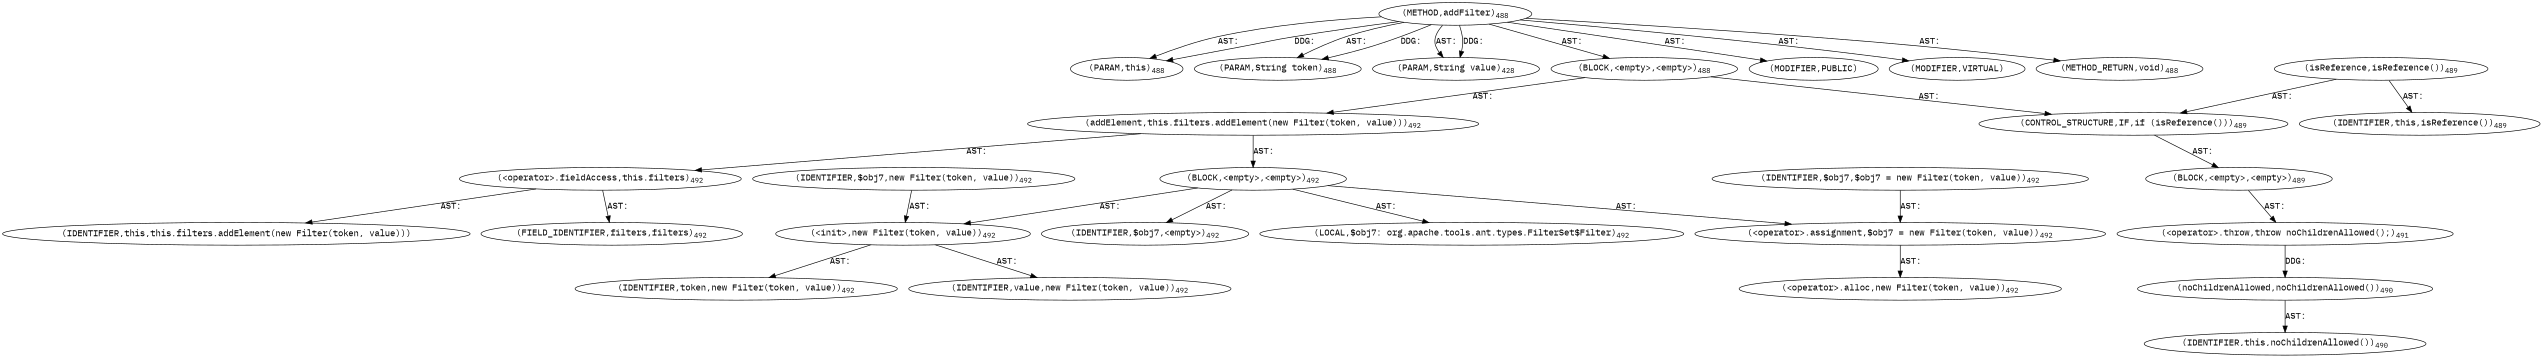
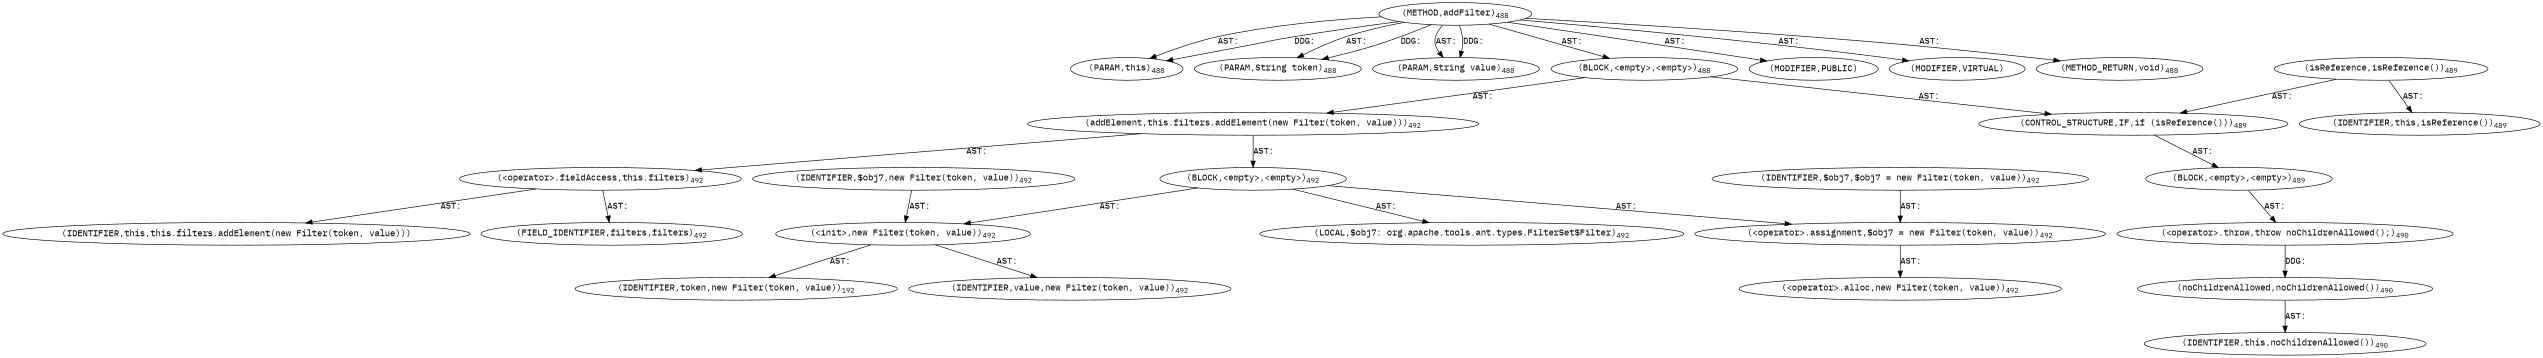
  digraph {
    fontname="IBM Plex Mono"
    node [fontname="IBM Plex Mono"]
    edge [fontname="IBM Plex Mono"]
    n1 [label=<(METHOD,addFilter)<SUB>488</SUB>>]
    n2 [label=<(PARAM,this)<SUB>488</SUB>>]
    n3 [label=<(PARAM,String token)<SUB>488</SUB>>]
-   n4 [label=<(PARAM,String value)<SUB>428</SUB>>]
+   n4 [label=<(PARAM,String value)<SUB>488</SUB>>]
    n5 [label=<(BLOCK,&lt;empty&gt;,&lt;empty&gt;)<SUB>488</SUB>>]
    n6 [label=<(MODIFIER,PUBLIC)>]
    n7 [label=<(MODIFIER,VIRTUAL)>]
    n8 [label=<(METHOD_RETURN,void)<SUB>488</SUB>>]
    n9 [label=<(CONTROL_STRUCTURE,IF,if (isReference()))<SUB>489</SUB>>]
    n10 [label=<(addElement,this.filters.addElement(new Filter(token, value)))<SUB>492</SUB>>]
    n11 [label=<(BLOCK,&lt;empty&gt;,&lt;empty&gt;)<SUB>489</SUB>>]
    n12 [label=<(&lt;operator&gt;.fieldAccess,this.filters)<SUB>492</SUB>>]
    n13 [label=<(BLOCK,&lt;empty&gt;,&lt;empty&gt;)<SUB>492</SUB>>]
    n14 [label=<(isReference,isReference())<SUB>489</SUB>>]
    n15 [label=<(IDENTIFIER,this,isReference())<SUB>489</SUB>>]
-   n16 [label=<(&lt;operator&gt;.throw,throw noChildrenAllowed();)<SUB>491</SUB>>]
+   n16 [label=<(&lt;operator&gt;.throw,throw noChildrenAllowed();)<SUB>490</SUB>>]
    n17 [label=<(noChildrenAllowed,noChildrenAllowed())<SUB>490</SUB>>]
    n18 [label=<(IDENTIFIER,this,noChildrenAllowed())<SUB>490</SUB>>]
    n19 [label=<(IDENTIFIER,this,this.filters.addElement(new Filter(token, value)))>]
    n20 [label=<(FIELD_IDENTIFIER,filters,filters)<SUB>492</SUB>>]
    n21 [label=<(LOCAL,$obj7: org.apache.tools.ant.types.FilterSet$Filter)<SUB>492</SUB>>]
    n22 [label=<(&lt;operator&gt;.assignment,$obj7 = new Filter(token, value))<SUB>492</SUB>>]
    n23 [label=<(&lt;init&gt;,new Filter(token, value))<SUB>492</SUB>>]
-   n24 [label=<(IDENTIFIER,$obj7,&lt;empty&gt;)<SUB>492</SUB>>]
    n25 [label=<(&lt;operator&gt;.alloc,new Filter(token, value))<SUB>492</SUB>>]
-   n26 [label=<(IDENTIFIER,token,new Filter(token, value))<SUB>492</SUB>>]
+   n26 [label=<(IDENTIFIER,token,new Filter(token, value))<SUB>192</SUB>>]
    n27 [label=<(IDENTIFIER,value,new Filter(token, value))<SUB>492</SUB>>]
    n28 [label=<(IDENTIFIER,$obj7,$obj7 = new Filter(token, value))<SUB>492</SUB>>]
    n29 [label=<(IDENTIFIER,$obj7,new Filter(token, value))<SUB>492</SUB>>]
    n1 -> n2 [label="AST: "]
    n1 -> n2 [label="DDG: "]
    n1 -> n3 [label="AST: "]
    n1 -> n3 [label="DDG: "]
    n1 -> n4 [label="AST: "]
    n1 -> n4 [label="DDG: "]
    n1 -> n5 [label="AST: "]
    n1 -> n6 [label="AST: "]
    n1 -> n7 [label="AST: "]
    n1 -> n8 [label="AST: "]
    n5 -> n9 [label="AST: "]
    n5 -> n10 [label="AST: "]
    n9 -> n11 [label="AST: "]
    n10 -> n12 [label="AST: "]
    n10 -> n13 [label="AST: "]
    n11 -> n16 [label="AST: "]
    n12 -> n19 [label="AST: "]
    n12 -> n20 [label="AST: "]
    n13 -> n21 [label="AST: "]
    n13 -> n22 [label="AST: "]
    n13 -> n23 [label="AST: "]
-   n13 -> n24 [label="AST: "]
    n14 -> n9 [label="AST: "]
    n14 -> n15 [label="AST: "]
    n16 -> n17 [label="DDG: "]
    n17 -> n18 [label="AST: "]
    n22 -> n25 [label="AST: "]
    n23 -> n26 [label="AST: "]
    n23 -> n27 [label="AST: "]
    n28 -> n22 [label="AST: "]
    n29 -> n23 [label="AST: "]
  }
